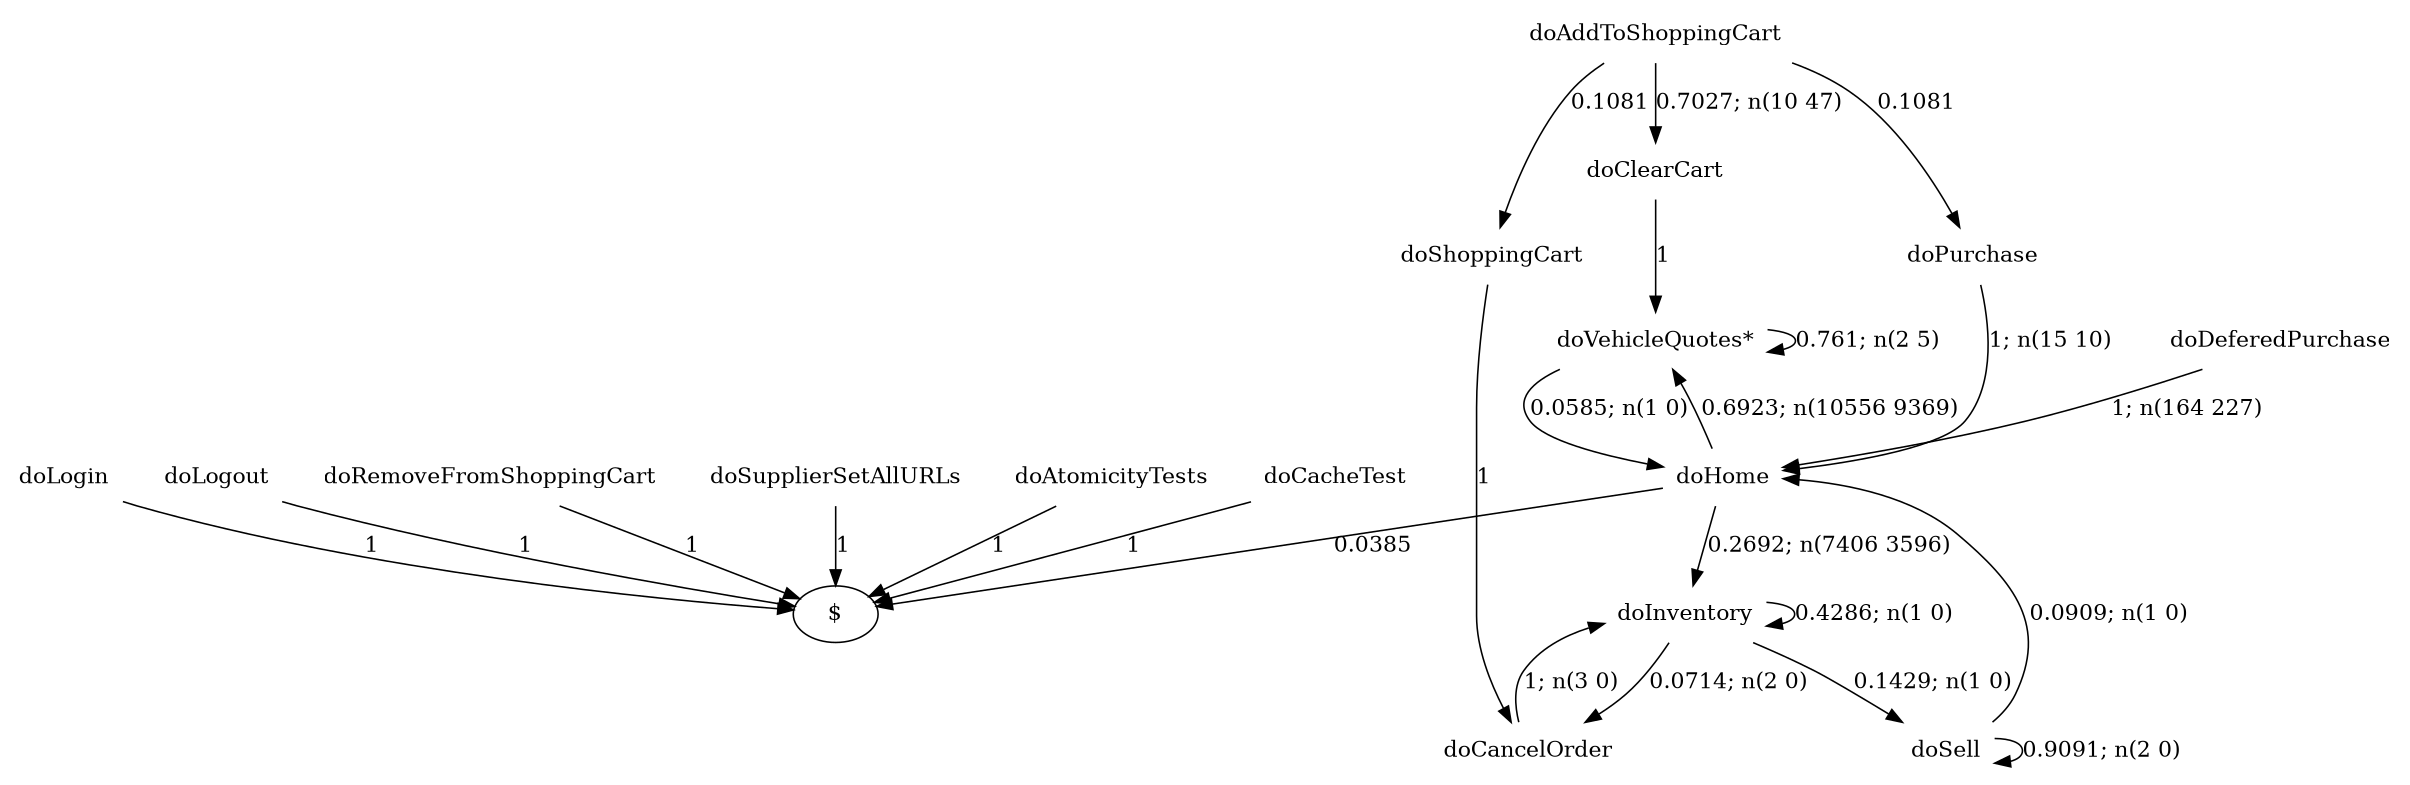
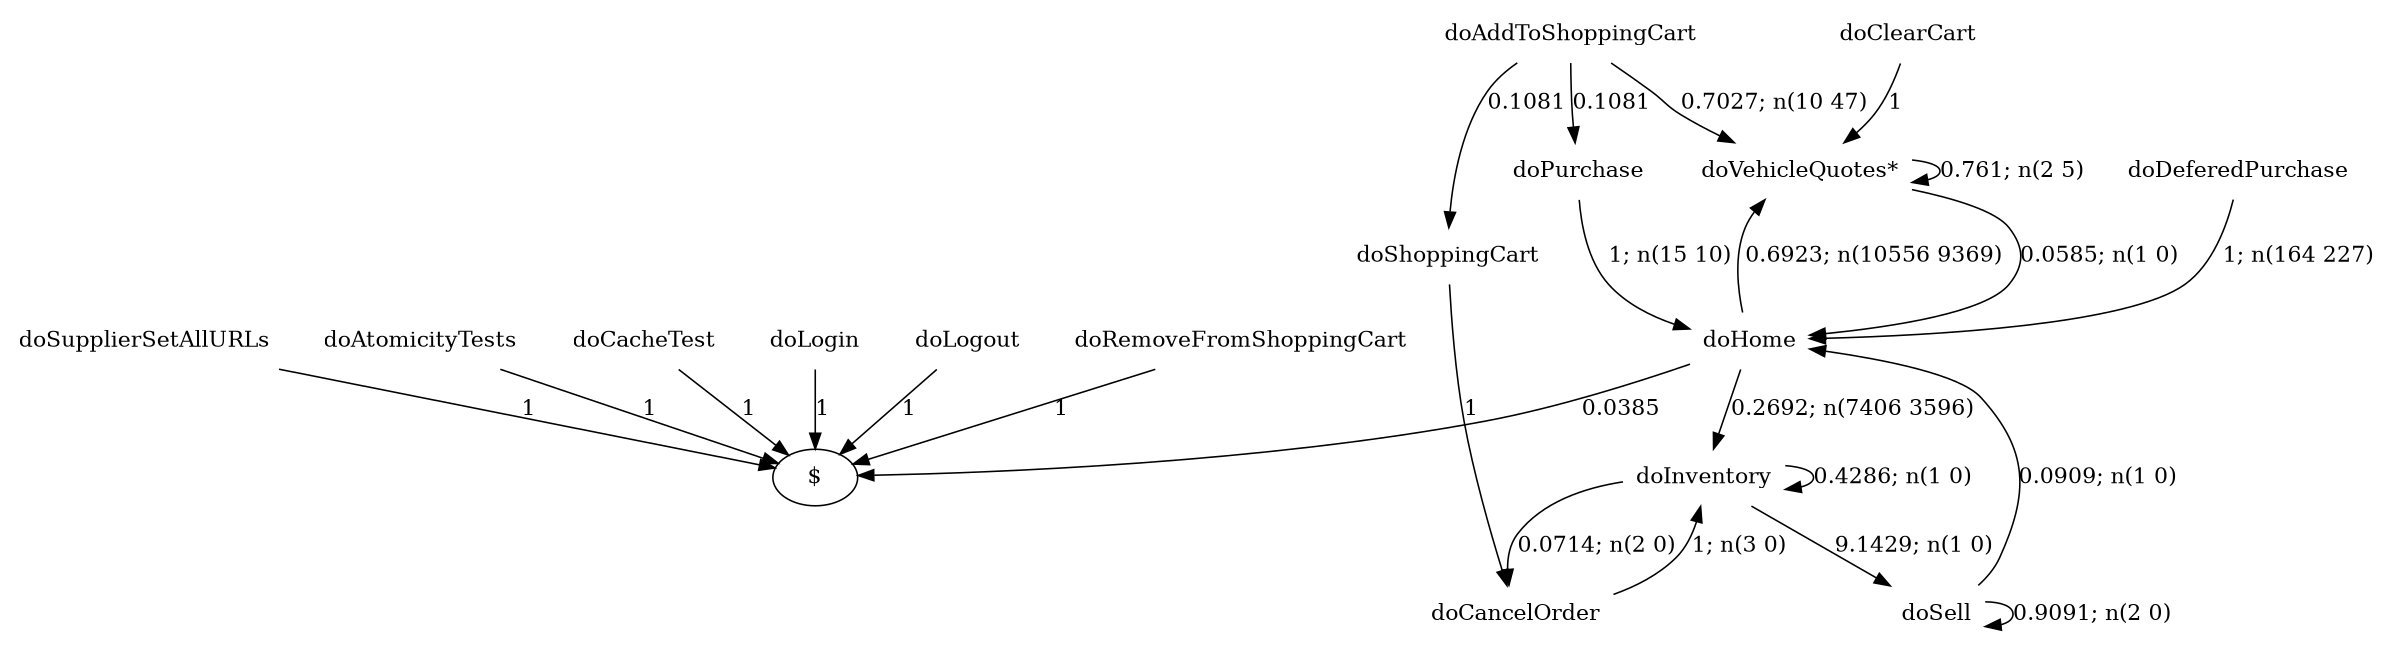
  digraph {
    node [shape=none]
    edge [style=solid]
    n1 [label="doVehicleQuotes*"]
    n2 [label=doHome]
    n3 [label=doAddToShoppingCart]
    n4 [label=doShoppingCart]
    n5 [label=doPurchase]
    "$" [shape=""]
    n7 [label=doInventory]
    n8 [label=doSupplierSetAllURLs]
    n9 [label=doAtomicityTests]
    n10 [label=doCacheTest]
    n11 [label=doLogin]
    n12 [label=doDeferedPurchase]
    n13 [label=doCancelOrder]
    n14 [label=doSell]
    n15 [label=doClearCart]
    n16 [label=doLogout]
    n17 [label=doRemoveFromShoppingCart]
    n1 -> n1 [label="0.761; n(2 5)"]
    n1 -> n2 [label="0.0585; n(1 0)"]
    n2 -> n1 [label="0.6923; n(10556 9369)"]
    n2 -> "$" [label=0.0385]
    n2 -> n7 [label="0.2692; n(7406 3596)"]
-   n3 -> n15 [label="0.7027; n(10 47)"]
+   n3 -> n1 [label="0.7027; n(10 47)"]
    n3 -> n4 [label=0.1081]
    n3 -> n5 [label=0.1081]
    n4 -> n13 [label=1]
    n5 -> n2 [label="1; n(15 10)"]
    n7 -> n7 [label="0.4286; n(1 0)"]
    n7 -> n13 [label="0.0714; n(2 0)"]
-   n7 -> n14 [label="0.1429; n(1 0)"]
+   n7 -> n14 [label="9.1429; n(1 0)"]
    n8 -> "$" [label=1]
    n9 -> "$" [label=1]
    n10 -> "$" [label=1]
    n11 -> "$" [label=1]
    n12 -> n2 [label="1; n(164 227)"]
    n13 -> n7 [label="1; n(3 0)"]
    n14 -> n2 [label="0.0909; n(1 0)"]
    n14 -> n14 [label="0.9091; n(2 0)"]
    n15 -> n1 [label=1]
    n16 -> "$" [label=1]
    n17 -> "$" [label=1]
  }
